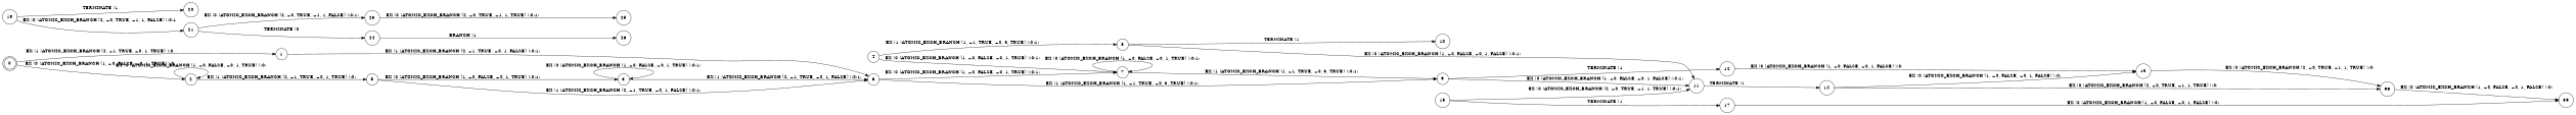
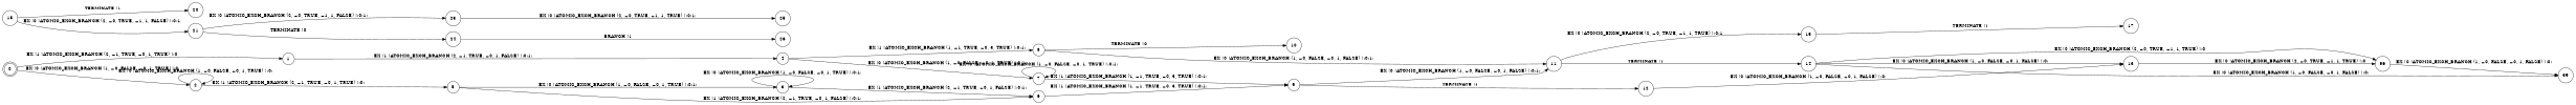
  digraph {
    rankdir=LR
    node [shape=circle]
    0 [peripheries=2]
    1
    2
    4
    5
    3
    6
    7
    8
    9
    10
    11
    12
    14
    15
    13
    n17 [label=96]
    17
    n19 [label=39]
    18
    20
    21
    23
    24
    25
    26
    0 -> 1 [label="EX !1 !ATOMIC_EXCH_BRANCH (2, +1, TRUE, +0, 1, TRUE) !:0:"]
    0 -> 2 [label="EX !0 !ATOMIC_EXCH_BRANCH (1, +0, FALSE, +0, 1, TRUE) !:0:"]
-   1 -> 6 [label="EX !1 !ATOMIC_EXCH_BRANCH (2, +1, TRUE, +0, 1, FALSE) !:0:1:"]
+   1 -> 4 [label="EX !1 !ATOMIC_EXCH_BRANCH (2, +1, TRUE, +0, 1, FALSE) !:0:1:"]
    2 -> 2 [label="EX !0 !ATOMIC_EXCH_BRANCH (1, +0, FALSE, +0, 1, TRUE) !:0:"]
    2 -> 5 [label="EX !1 !ATOMIC_EXCH_BRANCH (2, +1, TRUE, +0, 1, TRUE) !:0:"]
    4 -> 7 [label="EX !0 !ATOMIC_EXCH_BRANCH (1, +0, FALSE, +0, 1, TRUE) !:0:1:"]
    4 -> 8 [label="EX !1 !ATOMIC_EXCH_BRANCH (1, +1, TRUE, +0, 3, TRUE) !:0:1:"]
    5 -> 3 [label="EX !0 !ATOMIC_EXCH_BRANCH (1, +0, FALSE, +0, 1, TRUE) !:0:1:"]
    5 -> 6 [label="EX !1 !ATOMIC_EXCH_BRANCH (2, +1, TRUE, +0, 1, FALSE) !:0:1:"]
    3 -> 3 [label="EX !0 !ATOMIC_EXCH_BRANCH (1, +0, FALSE, +0, 1, TRUE) !:0:1:"]
    3 -> 6 [label="EX !1 !ATOMIC_EXCH_BRANCH (2, +1, TRUE, +0, 1, FALSE) !:0:1:"]
-   6 -> 7 [label="EX !0 !ATOMIC_EXCH_BRANCH (1, +0, FALSE, +0, 1, TRUE) !:0:1:"]
    6 -> 9 [label="EX !1 !ATOMIC_EXCH_BRANCH (1, +1, TRUE, +0, 3, TRUE) !:0:1:"]
    7 -> 7 [label="EX !0 !ATOMIC_EXCH_BRANCH (1, +0, FALSE, +0, 1, TRUE) !:0:1:"]
    7 -> 9 [label="EX !1 !ATOMIC_EXCH_BRANCH (1, +1, TRUE, +0, 3, TRUE) !:0:1:"]
-   8 -> 10 [label="TERMINATE !1"]
+   8 -> 10 [label="TERMINATE !0"]
    8 -> 11 [label="EX !0 !ATOMIC_EXCH_BRANCH (1, +0, FALSE, +0, 1, FALSE) !:0:1:"]
    9 -> 11 [label="EX !0 !ATOMIC_EXCH_BRANCH (1, +0, FALSE, +0, 1, FALSE) !:0:1:"]
    9 -> 12 [label="TERMINATE !1"]
    11 -> 14 [label="TERMINATE !1"]
-   15 -> 11 [label="EX !0 !ATOMIC_EXCH_BRANCH (2, +0, TRUE, +1, 1, TRUE) !:0:1:"]
+   11 -> 15 [label="EX !0 !ATOMIC_EXCH_BRANCH (2, +0, TRUE, +1, 1, TRUE) !:0:1:"]
    12 -> 13 [label="EX !0 !ATOMIC_EXCH_BRANCH (1, +0, FALSE, +0, 1, FALSE) !:0:"]
    14 -> 13 [label="EX !0 !ATOMIC_EXCH_BRANCH (1, +0, FALSE, +0, 1, FALSE) !:0:"]
    14 -> n17 [label="EX !0 !ATOMIC_EXCH_BRANCH (2, +0, TRUE, +1, 1, TRUE) !:0:"]
    15 -> 17 [label="TERMINATE !1"]
    13 -> n17 [label="EX !0 !ATOMIC_EXCH_BRANCH (2, +0, TRUE, +1, 1, TRUE) !:0:"]
    n17 -> n19 [label="EX !0 !ATOMIC_EXCH_BRANCH (1, +0, FALSE, +0, 1, FALSE) !:0:"]
-   17 -> n19 [label="EX !0 !ATOMIC_EXCH_BRANCH (1, +0, FALSE, +0, 1, FALSE) !:0:"]
+   14 -> n19 [label="EX !0 !ATOMIC_EXCH_BRANCH (1, +0, FALSE, +0, 1, FALSE) !:0:"]
    18 -> 20 [label="TERMINATE !1"]
    18 -> 21 [label="EX !0 !ATOMIC_EXCH_BRANCH (2, +0, TRUE, +1, 1, FALSE) !:0:1:"]
    21 -> 23 [label="EX !0 !ATOMIC_EXCH_BRANCH (2, +0, TRUE, +1, 1, FALSE) !:0:1:"]
    21 -> 24 [label="TERMINATE !0"]
    23 -> 25 [label="EX !0 !ATOMIC_EXCH_BRANCH (2, +0, TRUE, +1, 1, TRUE) !:0:1:"]
    24 -> 26 [label="BRANCH !1"]
  }
